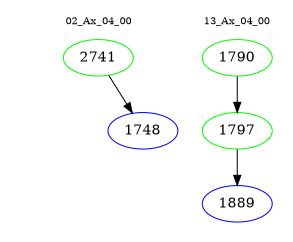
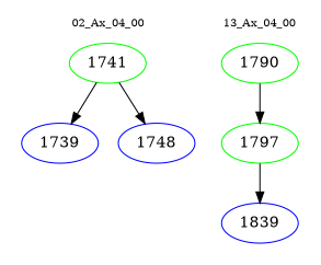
  digraph {
    node [color=green]
    edge [color=black]
-   n1 [label=2741]
+   n1 [label=1741]
+   n2 [color=blue label=1739]
    n3 [color=blue label=1748]
    n4 [label=1790]
    n5 [label=1797]
-   n6 [color=blue label=1889]
+   n6 [color=blue label=1839]
    subgraph cluster_1 {
      color=white
      fontsize=10
      label="02_Ax_04_00"
      n1
+     n2
      n3
    }
    subgraph cluster_2 {
      color=white
      fontsize=10
      label="13_Ax_04_00"
      n4
      n5
      n6
    }
+   n1 -> n2
    n1 -> n3
    n4 -> n5
    n5 -> n6
  }
